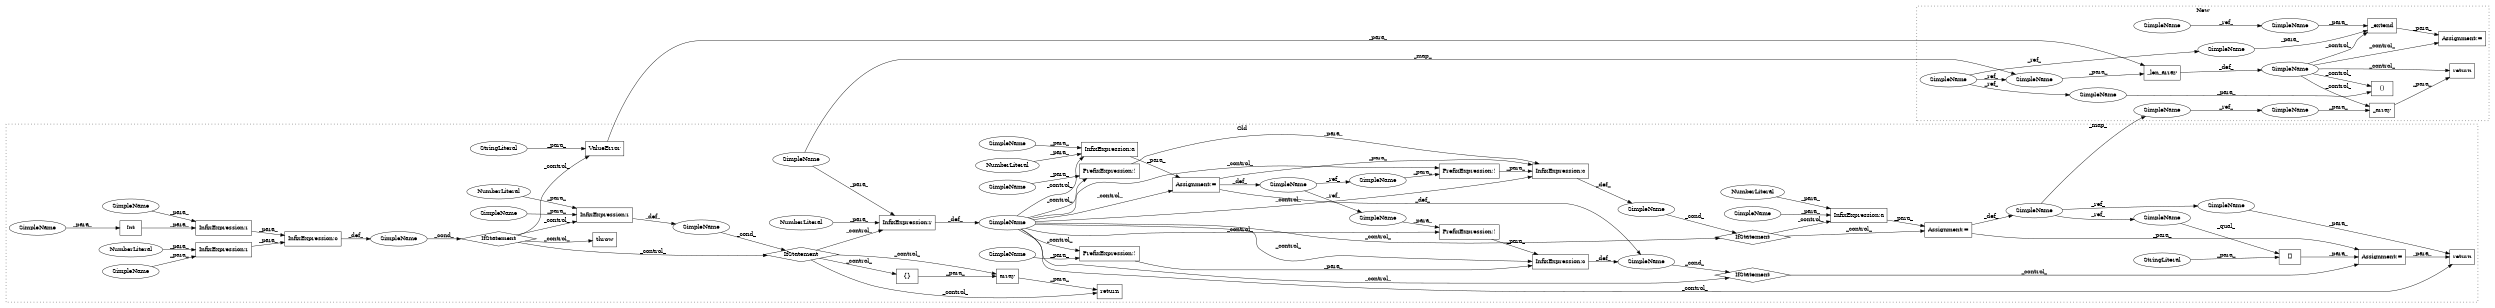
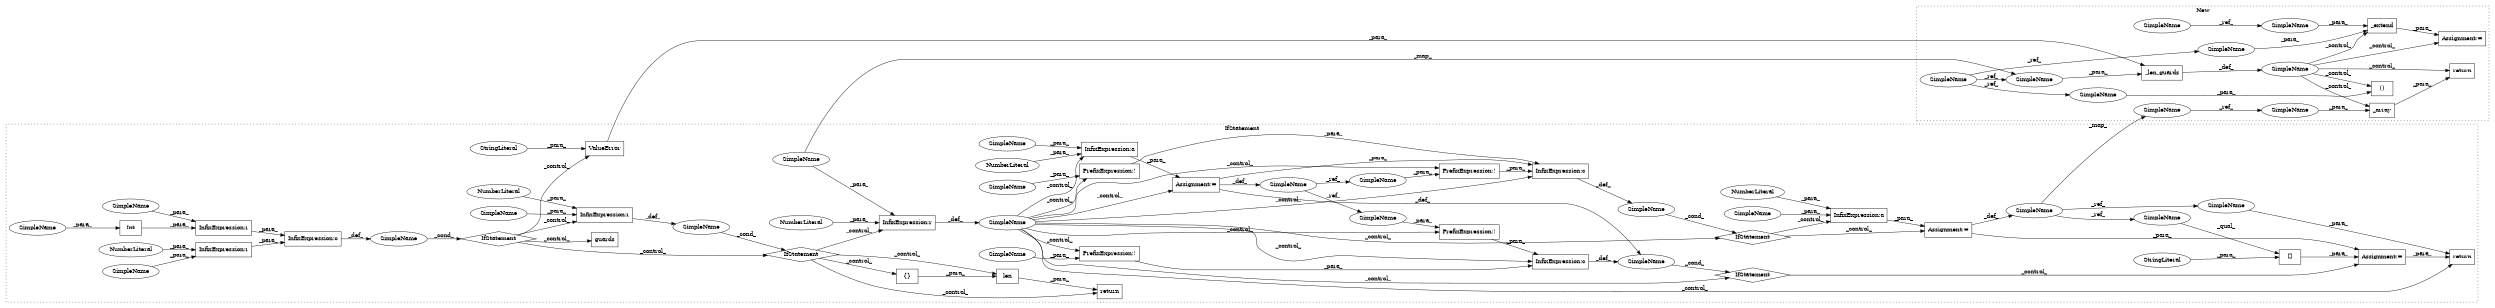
  digraph {
    rankdir=LR
    node [a=42 l=1 shape=ellipse]
    n1 [a=32 l="4,1" label=Int s="10229,10234" shape=box]
    n2 [a=25 l="4,2" label=IfStatement s="10224,10252" shape=diamond]
    n3 [a=32 l="11,1" label=ValueError s="10268,10327" shape=box]
    n4 [a=27 l=4 label="InfixExpression:c" s=10241 shape=box]
    n5 [label=SimpleName l=""]
    n6 [a=45 l=48 label=StringLiteral s=10279]
    n7 [a=27 l=4 label="InfixExpression:r" s=10235 shape=box]
    n8 [a=27 l=3 label="InfixExpression:r" s=10247 shape=box]
    n9 [a=34 label=NumberLiteral s=10250]
-   n10 [a=53 l=6 label=throw s=10262 shape=box]
+   n10 [a=53 l=6 label=guards s=10262 shape=box]
    n11 [a=38 label="PrefixExpression:!" s=10488 shape=box]
    n12 [label=SimpleName l=""]
    n13 [a=27 l=4 label="InfixExpression:c" s=10640 shape=box]
    n14 [a=38 label="PrefixExpression:!" s=10644 shape=box]
    n15 [a=38 label="PrefixExpression:!" s=10636 shape=box]
    n16 [a=27 l=3 label="InfixExpression:a" s=10465 shape=box]
    n17 [a=38 label="PrefixExpression:!" s=10480 shape=box]
    n18 [a=27 l=3 label="InfixExpression:a" s=10506 shape=box]
    n19 [a=4 l=2 label="{}" s=10388 shape=box]
    n20 [a=27 l=4 label="InfixExpression:r" s=10345 shape=box]
    n21 [a=34 label=NumberLiteral s=10349]
    n22 [a=34 label=NumberLiteral s=10509]
    n23 [a=34 label=NumberLiteral s=10468]
    n24 [a=27 l=4 label="InfixExpression:r" s=10408 shape=box]
    n25 [a=34 label=NumberLiteral s=10412]
    n26 [a=27 l=4 label="InfixExpression:c" s=10484 shape=box]
-   n27 [a=32 l="6,1" label=array s="10373,10390" shape=box]
+   n27 [a=32 l="6,1" label=len s="10373,10390" shape=box]
    n28 [label=SimpleName l=""]
    n29 [a=25 l="4,2" label=IfStatement s="10476,10492" shape=diamond]
    n30 [a=25 l="4,2" label=IfStatement s="10632,10648" shape=diamond]
    n31 [l=3 label=SimpleName s=10459]
    n32 [a=25 l="4,2" label=IfStatement s="10340,10350" shape=diamond]
    n33 [label=SimpleName l=""]
    n34 [a=7 label="Assignment:=" s=10462 shape=box]
    n35 [a=7 label="Assignment:=" s=10503 shape=box]
    n36 [a=41 l=7 label=return s=10360 shape=box]
    n37 [a=2 l="2,1" label="[]" s="10660,10680" shape=box]
    n38 [label=SimpleName l=""]
    n39 [a=7 label="Assignment:=" s=10659 shape=box]
    n40 [label=SimpleName s=10598]
    n41 [a=41 l=7 label=return s=10693 shape=box]
    n42 [a=45 l=18 label=StringLiteral s=10662]
    n43 [label=SimpleName s=10505]
    n44 [label=SimpleName s=10407]
    n45 [label=SimpleName s=10464]
    n46 [label=SimpleName s=10239]
    n47 [label=SimpleName s=10344]
    n48 [label=SimpleName s=10233]
    n49 [label=SimpleName s=10246]
    n50 [label=SimpleName s=10660]
    n51 [label=SimpleName s=10700]
    n52 [l=3 label=SimpleName s=10645]
    n53 [l=3 label=SimpleName s=10489]
    n54 [l=3 label=SimpleName s=10481]
    n55 [l=3 label=SimpleName s=10637]
    n56 [a=32 l="10,1" label=_array s="8278,8301" shape=box]
    n57 [label=SimpleName l=""]
    n58 [a=41 l=7 label=return s=8271 shape=box]
    n59 [a=106 l=25 label="()" s=8115 shape=box]
-   n60 [a=32 l="12,1" label=_len_array s="8054,8067" shape=box]
+   n60 [a=32 l="12,1" label=_len_guards s="8054,8067" shape=box]
    n61 [a=32 l="8,1" label=_extend s="8142,8155" shape=box]
    n62 [a=7 l=2 label="Assignment:=" s=8140 shape=box]
    n63 [l=3 label=SimpleName s=7971]
    n64 [label=SimpleName s=8010]
    n65 [label=SimpleName s=8237]
    n66 [label=SimpleName s=8150]
    n67 [label=SimpleName s=8115]
    n68 [label=SimpleName s=8066]
    n69 [label=SimpleName s=8288]
    n70 [l=3 label=SimpleName s=8152]
    subgraph cluster_1 {
-     label=Old
+     label=IfStatement
      style=dotted
      n1
      n2
      n3
      n4
      n5
      n6
      n7
      n8
      n9
      n10
      n11
      n12
      n13
      n14
      n15
      n16
      n17
      n18
      n19
      n20
      n21
      n22
      n23
      n24
      n25
      n26
      n27
      n28
      n29
      n30
      n31
      n32
      n33
      n34
      n35
      n36
      n37
      n38
      n39
      n40
      n41
      n42
      n43
      n44
      n45
      n46
      n47
      n48
      n49
      n50
      n51
      n52
      n53
      n54
      n55
    }
    subgraph cluster_2 {
      label=New
      style=dotted
      n56
      n57
      n58
      n59
      n60
      n61
      n62
      n63
      n64
      n65
      n66
      n67
      n68
      n69
      n70
    }
    n1 -> n7 [label=_para_]
    n2 -> n3 [label=_control_]
    n2 -> n10 [label=_control_]
    n2 -> n20 [label=_control_]
    n2 -> n32 [label=_control_]
    n3 -> n60 [label=_para_]
    n4 -> n5 [label=_def_]
    n5 -> n2 [label=_cond_]
    n6 -> n3 [label=_para_]
    n7 -> n4 [label=_para_]
    n8 -> n4 [label=_para_]
    n9 -> n8 [label=_para_]
    n11 -> n26 [label=_para_]
    n12 -> n11 [label=_control_]
    n12 -> n13 [label=_control_]
    n12 -> n14 [label=_control_]
    n12 -> n15 [label=_control_]
    n12 -> n16 [label=_control_]
    n12 -> n17 [label=_control_]
    n12 -> n26 [label=_control_]
    n12 -> n29 [label=_control_]
    n12 -> n30 [label=_control_]
    n12 -> n34 [label=_control_]
    n12 -> n41 [label=_control_]
    n13 -> n38 [label=_def_]
    n14 -> n13 [label=_para_]
    n15 -> n13 [label=_para_]
    n16 -> n34 [label=_para_]
    n17 -> n26 [label=_para_]
    n18 -> n35 [label=_para_]
    n19 -> n27 [label=_para_]
    n20 -> n33 [label=_def_]
    n21 -> n20 [label=_para_]
    n22 -> n18 [label=_para_]
    n23 -> n16 [label=_para_]
    n24 -> n12 [label=_def_]
    n25 -> n24 [label=_para_]
    n26 -> n28 [label=_def_]
    n27 -> n36 [label=_para_]
    n28 -> n29 [label=_cond_]
    n29 -> n18 [label=_control_]
    n29 -> n35 [label=_control_]
    n30 -> n39 [label=_control_]
    n31 -> n52 [label=_ref_]
    n31 -> n53 [label=_ref_]
    n32 -> n19 [label=_control_]
    n32 -> n24 [label=_control_]
    n32 -> n27 [label=_control_]
    n32 -> n36 [label=_control_]
    n33 -> n32 [label=_cond_]
    n34 -> n26 [label=_para_]
    n34 -> n31 [label=_def_]
    n34 -> n38 [label=_def_]
    n35 -> n39 [label=_para_]
    n35 -> n40 [label=_def_]
    n37 -> n39 [label=_para_]
    n38 -> n30 [label=_cond_]
    n39 -> n41 [label=_para_]
    n40 -> n50 [label=_ref_]
    n40 -> n51 [label=_ref_]
    n40 -> n65 [label=_map_]
    n42 -> n37 [label=_para_]
    n43 -> n18 [label=_para_]
    n44 -> n24 [label=_para_]
    n44 -> n68 [label=_map_]
    n45 -> n16 [label=_para_]
    n46 -> n7 [label=_para_]
    n47 -> n20 [label=_para_]
    n48 -> n1 [label=_para_]
    n49 -> n8 [label=_para_]
    n50 -> n37 [label=_qual_]
    n51 -> n41 [label=_para_]
    n52 -> n14 [label=_para_]
    n53 -> n11 [label=_para_]
    n54 -> n17 [label=_para_]
    n55 -> n15 [label=_para_]
    n56 -> n58 [label=_para_]
    n57 -> n56 [label=_control_]
    n57 -> n58 [label=_control_]
    n57 -> n59 [label=_control_]
    n57 -> n61 [label=_control_]
    n57 -> n62 [label=_control_]
    n60 -> n57 [label=_def_]
    n61 -> n62 [label=_para_]
    n63 -> n70 [label=_ref_]
    n64 -> n66 [label=_ref_]
    n64 -> n67 [label=_ref_]
    n64 -> n68 [label=_ref_]
    n65 -> n69 [label=_ref_]
    n66 -> n61 [label=_para_]
    n67 -> n59 [label=_para_]
    n68 -> n60 [label=_para_]
    n69 -> n56 [label=_para_]
    n70 -> n61 [label=_para_]
  }
